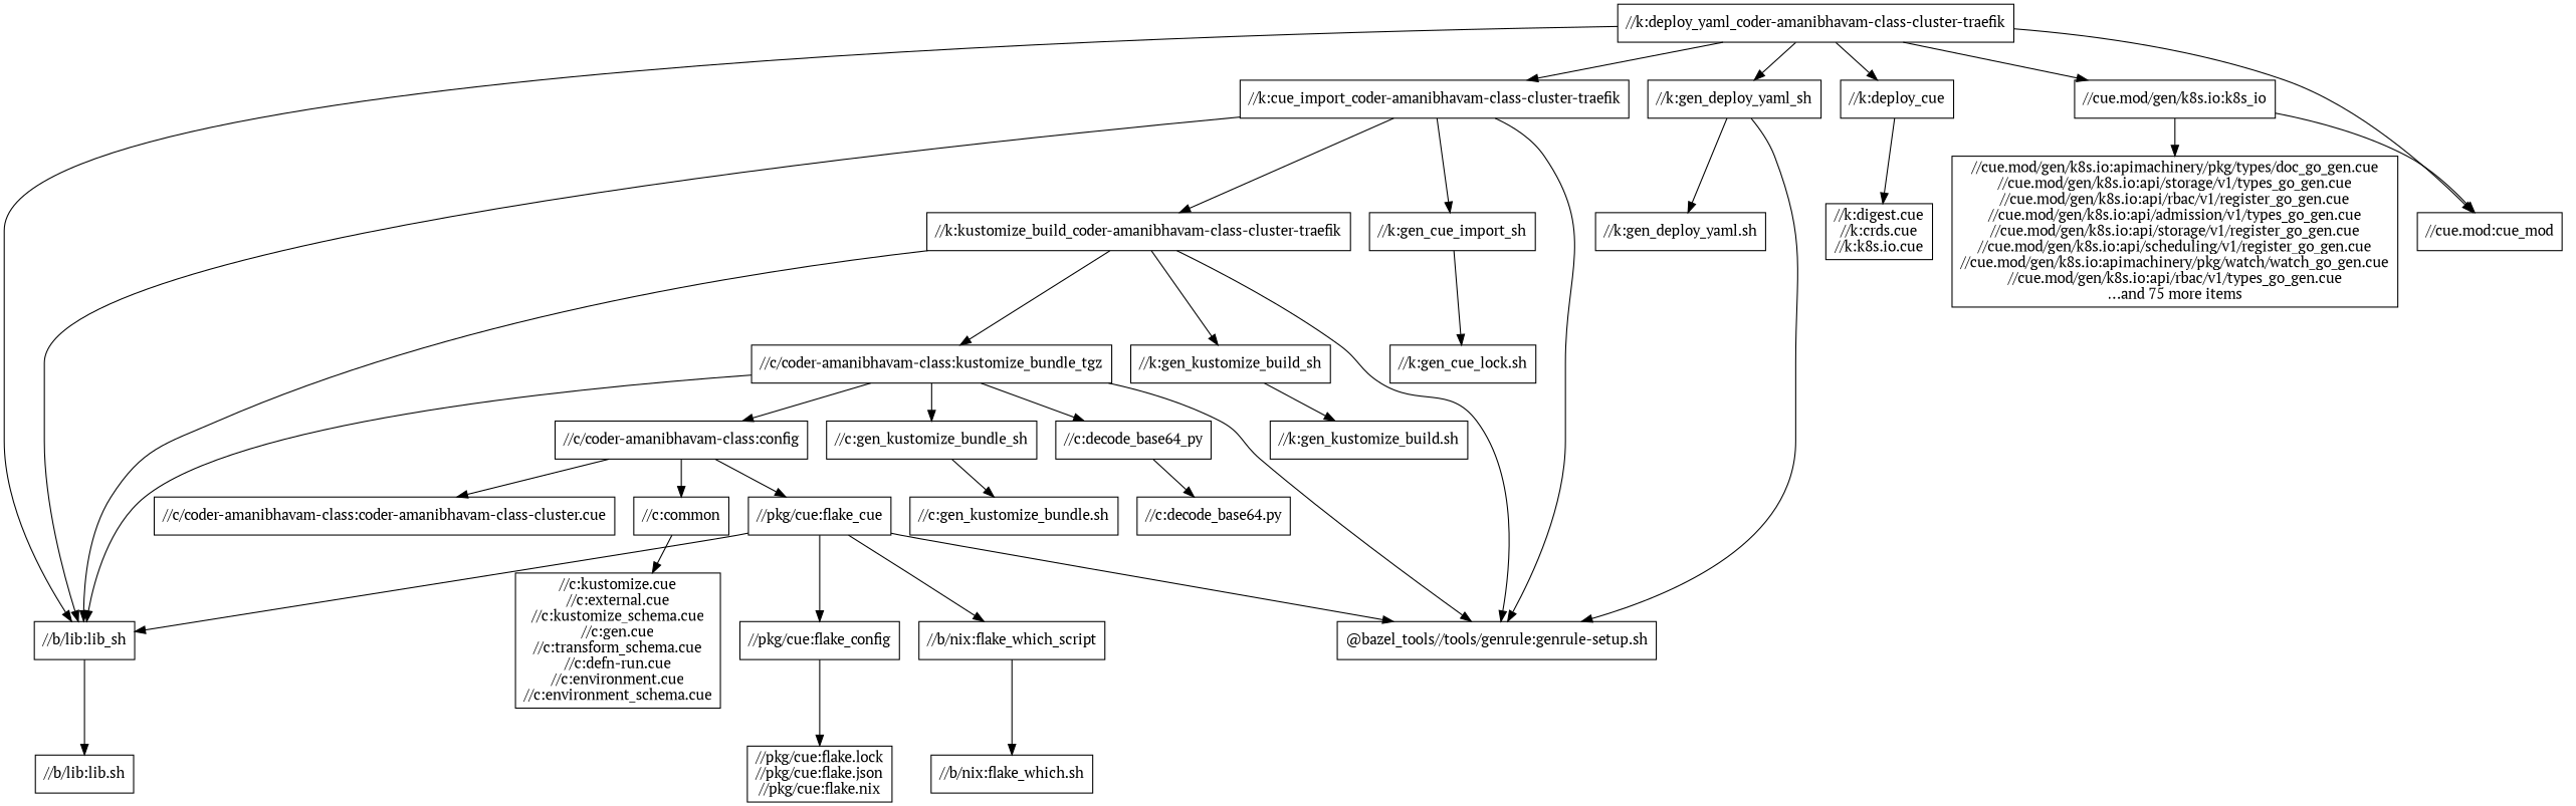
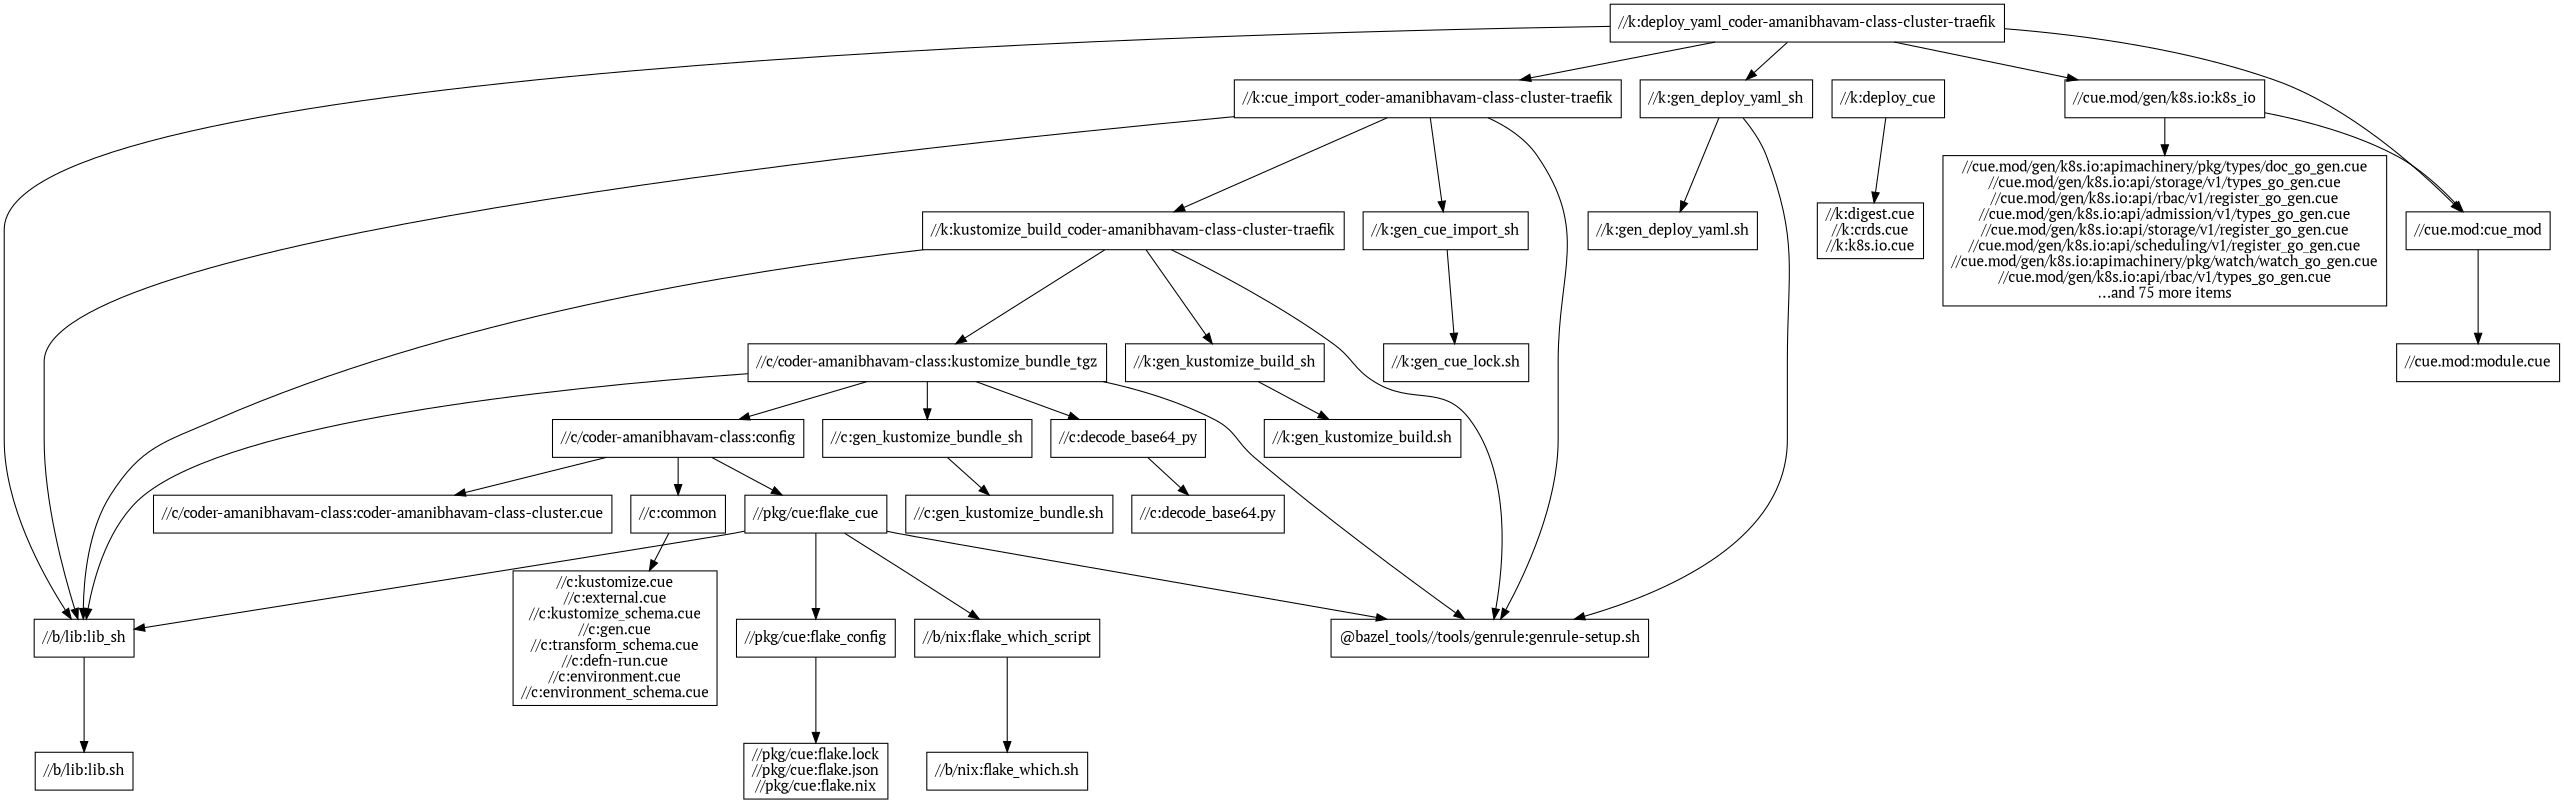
  digraph {
    fontname="PT Serif"
    node [fontname="PT Serif" shape=box]
    edge [fontname="PT Serif"]
    "//k:deploy_yaml_coder-amanibhavam-class-cluster-traefik"
    "//k:cue_import_coder-amanibhavam-class-cluster-traefik"
    "//k:deploy_cue"
    "//k:gen_deploy_yaml_sh"
    "//cue.mod:cue_mod"
    "//cue.mod/gen/k8s.io:k8s_io"
    "//b/lib:lib_sh"
    "@bazel_tools//tools/genrule:genrule-setup.sh"
    "//k:kustomize_build_coder-amanibhavam-class-cluster-traefik"
    "//k:gen_cue_import_sh"
    "//k:digest.cue\n//k:crds.cue\n//k:k8s.io.cue"
    "//k:gen_deploy_yaml.sh"
+   "//cue.mod:module.cue"
    "//cue.mod/gen/k8s.io:apimachinery/pkg/types/doc_go_gen.cue\n//cue.mod/gen/k8s.io:api/storage/v1/types_go_gen.cue\n//cue.mod/gen/k8s.io:api/rbac/v1/register_go_gen.cue\n//cue.mod/gen/k8s.io:api/admission/v1/types_go_gen.cue\n//cue.mod/gen/k8s.io:api/storage/v1/register_go_gen.cue\n//cue.mod/gen/k8s.io:api/scheduling/v1/register_go_gen.cue\n//cue.mod/gen/k8s.io:apimachinery/pkg/watch/watch_go_gen.cue\n//cue.mod/gen/k8s.io:api/rbac/v1/types_go_gen.cue\n...and 75 more items"
    "//b/lib:lib.sh"
    "//k:gen_kustomize_build_sh"
    "//c/coder-amanibhavam-class:kustomize_bundle_tgz"
    n18 [label="//k:gen_cue_lock.sh"]
    "//k:gen_kustomize_build.sh"
    "//c/coder-amanibhavam-class:config"
    "//c:gen_kustomize_bundle_sh"
    "//c:decode_base64_py"
    "//pkg/cue:flake_cue"
    "//c/coder-amanibhavam-class:coder-amanibhavam-class-cluster.cue"
    "//c:common"
    "//c:gen_kustomize_bundle.sh"
    "//c:decode_base64.py"
    "//pkg/cue:flake_config"
    "//b/nix:flake_which_script"
    "//c:kustomize.cue\n//c:external.cue\n//c:kustomize_schema.cue\n//c:gen.cue\n//c:transform_schema.cue\n//c:defn-run.cue\n//c:environment.cue\n//c:environment_schema.cue"
    "//pkg/cue:flake.lock\n//pkg/cue:flake.json\n//pkg/cue:flake.nix"
    "//b/nix:flake_which.sh"
    "//k:deploy_yaml_coder-amanibhavam-class-cluster-traefik" -> "//k:cue_import_coder-amanibhavam-class-cluster-traefik"
-   "//k:deploy_yaml_coder-amanibhavam-class-cluster-traefik" -> "//k:deploy_cue"
    "//k:deploy_yaml_coder-amanibhavam-class-cluster-traefik" -> "//k:gen_deploy_yaml_sh"
    "//k:deploy_yaml_coder-amanibhavam-class-cluster-traefik" -> "//cue.mod:cue_mod"
    "//k:deploy_yaml_coder-amanibhavam-class-cluster-traefik" -> "//cue.mod/gen/k8s.io:k8s_io"
    "//k:deploy_yaml_coder-amanibhavam-class-cluster-traefik" -> "//b/lib:lib_sh"
    "//k:cue_import_coder-amanibhavam-class-cluster-traefik" -> "//b/lib:lib_sh"
    "//k:cue_import_coder-amanibhavam-class-cluster-traefik" -> "@bazel_tools//tools/genrule:genrule-setup.sh"
    "//k:cue_import_coder-amanibhavam-class-cluster-traefik" -> "//k:kustomize_build_coder-amanibhavam-class-cluster-traefik"
    "//k:cue_import_coder-amanibhavam-class-cluster-traefik" -> "//k:gen_cue_import_sh"
    "//k:deploy_cue" -> "//k:digest.cue\n//k:crds.cue\n//k:k8s.io.cue"
    "//k:gen_deploy_yaml_sh" -> "@bazel_tools//tools/genrule:genrule-setup.sh"
    "//k:gen_deploy_yaml_sh" -> "//k:gen_deploy_yaml.sh"
+   "//cue.mod:cue_mod" -> "//cue.mod:module.cue"
    "//cue.mod/gen/k8s.io:k8s_io" -> "//cue.mod:cue_mod"
    "//cue.mod/gen/k8s.io:k8s_io" -> "//cue.mod/gen/k8s.io:apimachinery/pkg/types/doc_go_gen.cue\n//cue.mod/gen/k8s.io:api/storage/v1/types_go_gen.cue\n//cue.mod/gen/k8s.io:api/rbac/v1/register_go_gen.cue\n//cue.mod/gen/k8s.io:api/admission/v1/types_go_gen.cue\n//cue.mod/gen/k8s.io:api/storage/v1/register_go_gen.cue\n//cue.mod/gen/k8s.io:api/scheduling/v1/register_go_gen.cue\n//cue.mod/gen/k8s.io:apimachinery/pkg/watch/watch_go_gen.cue\n//cue.mod/gen/k8s.io:api/rbac/v1/types_go_gen.cue\n...and 75 more items"
    "//b/lib:lib_sh" -> "//b/lib:lib.sh"
    "//k:kustomize_build_coder-amanibhavam-class-cluster-traefik" -> "//b/lib:lib_sh"
    "//k:kustomize_build_coder-amanibhavam-class-cluster-traefik" -> "@bazel_tools//tools/genrule:genrule-setup.sh"
    "//k:kustomize_build_coder-amanibhavam-class-cluster-traefik" -> "//k:gen_kustomize_build_sh"
    "//k:kustomize_build_coder-amanibhavam-class-cluster-traefik" -> "//c/coder-amanibhavam-class:kustomize_bundle_tgz"
    "//k:gen_cue_import_sh" -> n18
    "//k:gen_kustomize_build_sh" -> "//k:gen_kustomize_build.sh"
    "//c/coder-amanibhavam-class:kustomize_bundle_tgz" -> "//b/lib:lib_sh"
    "//c/coder-amanibhavam-class:kustomize_bundle_tgz" -> "@bazel_tools//tools/genrule:genrule-setup.sh"
    "//c/coder-amanibhavam-class:kustomize_bundle_tgz" -> "//c/coder-amanibhavam-class:config"
    "//c/coder-amanibhavam-class:kustomize_bundle_tgz" -> "//c:gen_kustomize_bundle_sh"
    "//c/coder-amanibhavam-class:kustomize_bundle_tgz" -> "//c:decode_base64_py"
    "//c/coder-amanibhavam-class:config" -> "//pkg/cue:flake_cue"
    "//c/coder-amanibhavam-class:config" -> "//c/coder-amanibhavam-class:coder-amanibhavam-class-cluster.cue"
    "//c/coder-amanibhavam-class:config" -> "//c:common"
    "//c:gen_kustomize_bundle_sh" -> "//c:gen_kustomize_bundle.sh"
    "//c:decode_base64_py" -> "//c:decode_base64.py"
    "//pkg/cue:flake_cue" -> "//b/lib:lib_sh"
    "//pkg/cue:flake_cue" -> "@bazel_tools//tools/genrule:genrule-setup.sh"
    "//pkg/cue:flake_cue" -> "//pkg/cue:flake_config"
    "//pkg/cue:flake_cue" -> "//b/nix:flake_which_script"
    "//c:common" -> "//c:kustomize.cue\n//c:external.cue\n//c:kustomize_schema.cue\n//c:gen.cue\n//c:transform_schema.cue\n//c:defn-run.cue\n//c:environment.cue\n//c:environment_schema.cue"
    "//pkg/cue:flake_config" -> "//pkg/cue:flake.lock\n//pkg/cue:flake.json\n//pkg/cue:flake.nix"
    "//b/nix:flake_which_script" -> "//b/nix:flake_which.sh"
  }
